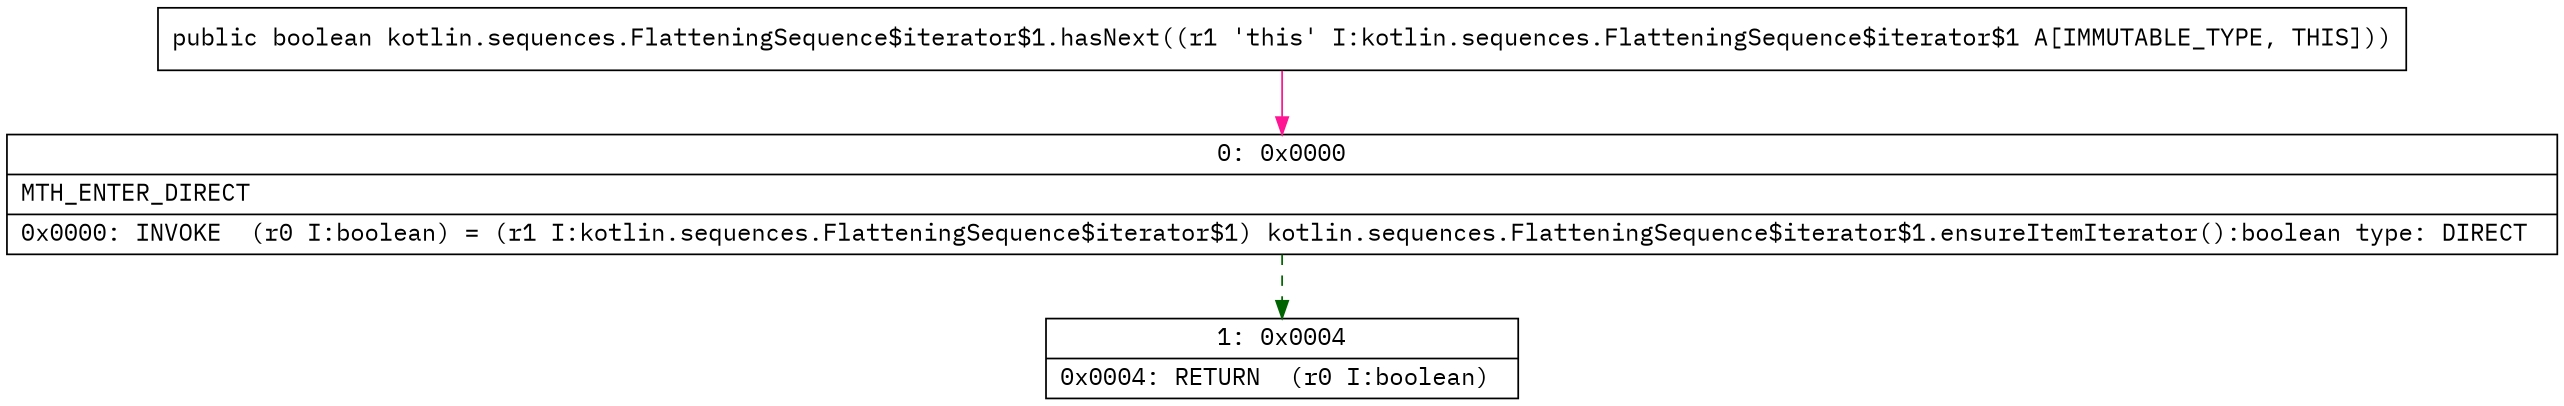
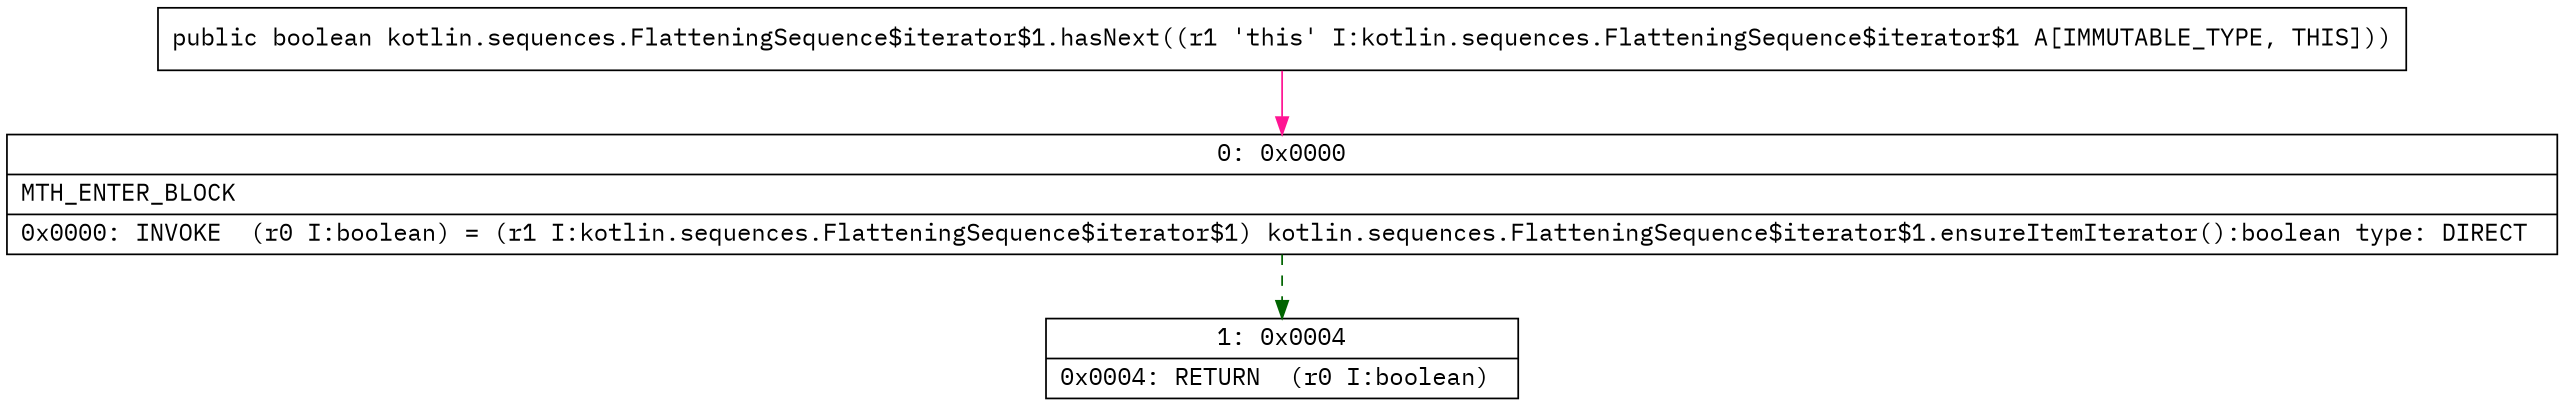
  digraph {
    fontname="IBM Plex Mono"
    node [shape=record fontname="IBM Plex Mono"]
    edge [fontname="IBM Plex Mono"]
-   n1 [label="{0\:\ 0x0000|MTH_ENTER_DIRECT\l|0x0000: INVOKE  (r0 I:boolean) = (r1 I:kotlin.sequences.FlatteningSequence$iterator$1) kotlin.sequences.FlatteningSequence$iterator$1.ensureItemIterator():boolean type: DIRECT \l}"]
+   n1 [label="{0\:\ 0x0000|MTH_ENTER_BLOCK\l|0x0000: INVOKE  (r0 I:boolean) = (r1 I:kotlin.sequences.FlatteningSequence$iterator$1) kotlin.sequences.FlatteningSequence$iterator$1.ensureItemIterator():boolean type: DIRECT \l}"]
    n2 [label="{1\:\ 0x0004|0x0004: RETURN  (r0 I:boolean) \l}"]
    n3 [label="{public boolean kotlin.sequences.FlatteningSequence$iterator$1.hasNext((r1 'this' I:kotlin.sequences.FlatteningSequence$iterator$1 A[IMMUTABLE_TYPE, THIS])) }"]
    n1 -> n2 [color=darkgreen style=dashed]
    n3 -> n1 [color=deeppink style=solid]
  }
